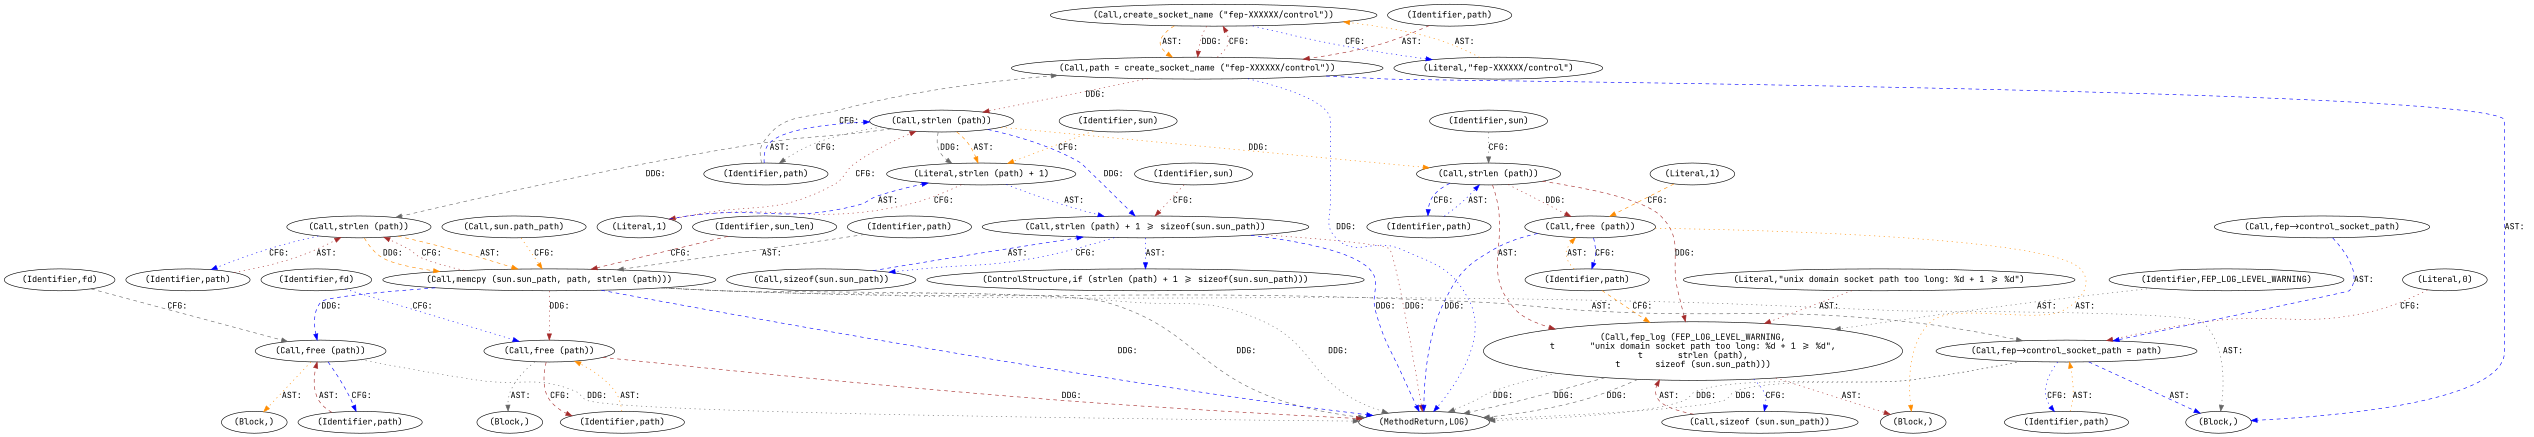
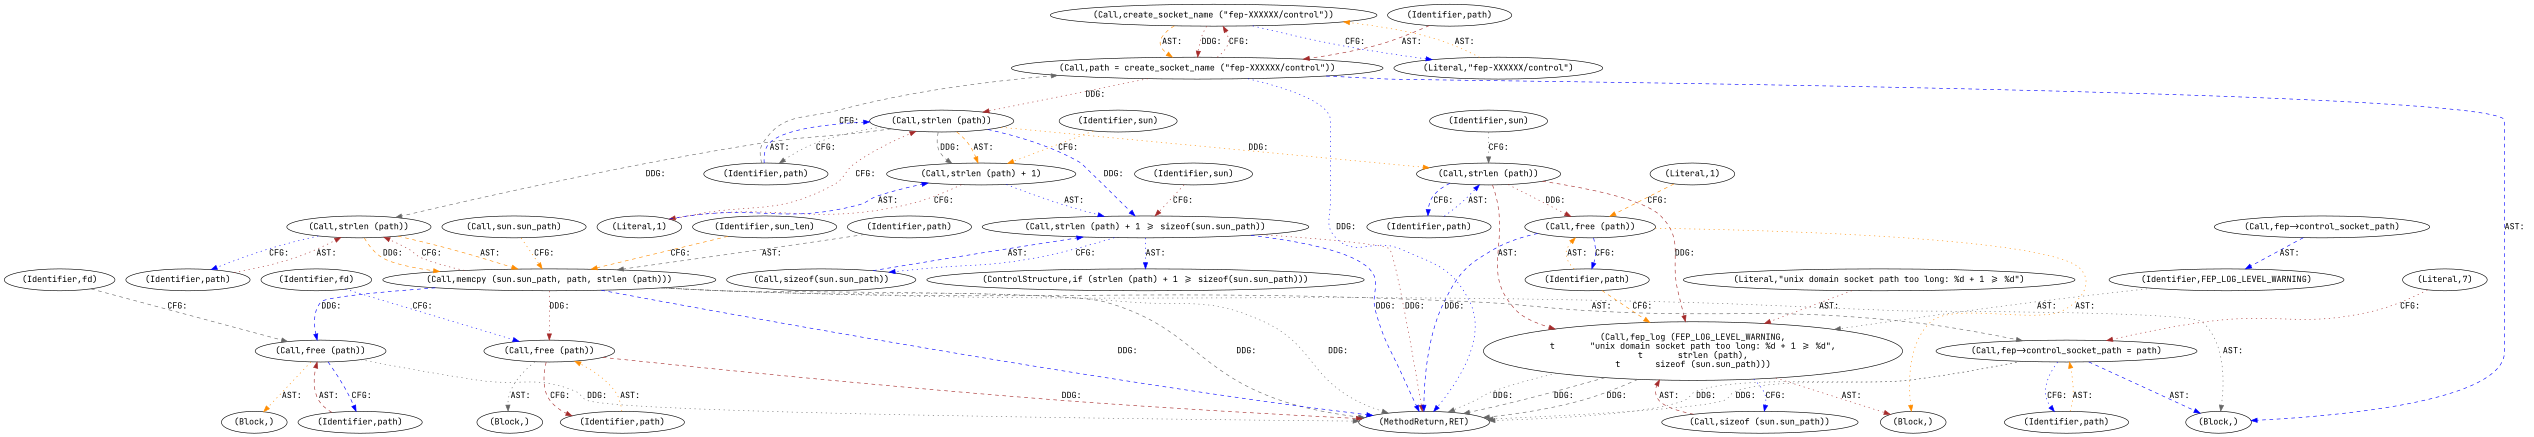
  digraph {
    fontname="JetBrains Mono"
    node [fontname="JetBrains Mono"]
    edge [color=blue fontname="JetBrains Mono" style=dotted]
    n1 [label="(Call,create_socket_name (\"fep-XXXXXX/control\"))"]
    n2 [label="(Call,path = create_socket_name (\"fep-XXXXXX/control\"))"]
    n3 [label="(Literal,\"fep-XXXXXX/control\")"]
    n4 [label="(Call,strlen (path))"]
-   n5 [label="(MethodReturn,LOG)"]
+   n5 [label="(MethodReturn,RET)"]
    n6 [label="(Block,)"]
    n7 [label="(Call,strlen (path) + 1 >= sizeof(sun.sun_path))"]
-   n8 [label="(Literal,strlen (path) + 1)"]
+   n8 [label="(Call,strlen (path) + 1)"]
    n9 [label="(Call,strlen (path))"]
    n10 [label="(Call,strlen (path))"]
    n11 [label="(Identifier,path)"]
    n12 [label="(Call,sizeof(sun.sun_path))"]
    n13 [label="(ControlStructure,if (strlen (path) + 1 >= sizeof(sun.sun_path)))"]
    n14 [label="(Literal,1)"]
    n15 [label="(Call,fep_log (FEP_LOG_LEVEL_WARNING,\n\t       \"unix domain socket path too long: %d + 1 >= %d\",\n\t       strlen (path),\n\t       sizeof (sun.sun_path)))"]
    n16 [label="(Call,free (path))"]
    n17 [label="(Identifier,path)"]
    n18 [label="(Call,memcpy (sun.sun_path, path, strlen (path)))"]
    n19 [label="(Identifier,path)"]
    n20 [label="(Block,)"]
    n21 [label="(Call,sizeof (sun.sun_path))"]
    n22 [label="(Identifier,path)"]
    n23 [label="(Call,free (path))"]
    n24 [label="(Call,free (path))"]
    n25 [label="(Call,fep->control_socket_path = path)"]
    n26 [label="(Block,)"]
    n27 [label="(Identifier,path)"]
    n28 [label="(Identifier,path)"]
    n29 [label="(Block,)"]
    n30 [label="(Identifier,path)"]
-   n31 [label="(Literal,0)"]
+   n31 [label="(Literal,7)"]
    n32 [label="(Literal,1)"]
    n33 [label="(Identifier,path)"]
    n34 [label="(Call,fep->control_socket_path)"]
    n35 [label="(Identifier,sun)"]
    n36 [label="(Identifier,fd)"]
    n37 [label="(Identifier,path)"]
-   n38 [label="(Call,sun.path_path)"]
+   n38 [label="(Call,sun.sun_path)"]
    n39 [label="(Literal,\"unix domain socket path too long: %d + 1 >= %d\")"]
    n40 [label="(Identifier,sun)"]
    n41 [label="(Identifier,FEP_LOG_LEVEL_WARNING)"]
    n42 [label="(Identifier,sun_len)"]
    n43 [label="(Identifier,fd)"]
    n44 [label="(Identifier,sun)"]
    n1 -> n2 [color=darkorange label="AST: " style=dashed]
    n1 -> n2 [color=brown label="DDG: "]
    n1 -> n3 [label="CFG: "]
    n2 -> n1 [color=brown label="CFG: "]
    n2 -> n4 [color=brown label="DDG: "]
    n2 -> n5 [label="DDG: "]
    n2 -> n6 [label="AST: " style=dashed]
    n3 -> n1 [color=darkorange label="AST: "]
    n4 -> n7 [label="DDG: " style=dashed]
    n4 -> n8 [color=darkorange label="AST: " style=dashed]
    n4 -> n8 [color=gray40 label="DDG: " style=dashed]
    n4 -> n9 [color=darkorange label="DDG: "]
    n4 -> n10 [color=gray40 label="DDG: " style=dashed]
    n4 -> n11 [color=gray40 label="CFG: "]
    n7 -> n5 [color=brown label="DDG: "]
    n7 -> n5 [label="DDG: " style=dashed]
    n7 -> n12 [label="CFG: "]
    n7 -> n13 [label="AST: "]
    n8 -> n7 [label="AST: "]
    n8 -> n14 [color=brown label="CFG: "]
    n9 -> n15 [color=brown label="AST: " style=dashed]
    n9 -> n15 [color=brown label="DDG: " style=dashed]
    n9 -> n16 [color=brown label="DDG: "]
    n9 -> n17 [label="CFG: " style=dashed]
    n10 -> n18 [color=darkorange label="AST: " style=dashed]
    n10 -> n18 [color=darkorange label="DDG: " style=dashed]
    n10 -> n19 [label="CFG: "]
    n11 -> n2 [color=gray40 label="CFG: " style=dashed]
    n11 -> n4 [label="AST: " style=dashed]
    n12 -> n7 [label="AST: " style=dashed]
    n14 -> n4 [color=brown label="CFG: "]
    n14 -> n8 [label="AST: " style=dashed]
    n15 -> n5 [color=gray40 label="DDG: " style=dashed]
    n15 -> n5 [color=gray40 label="DDG: " style=dashed]
    n15 -> n5 [color=gray40 label="DDG: "]
    n15 -> n20 [color=brown label="AST: "]
    n15 -> n21 [label="CFG: "]
    n16 -> n5 [label="DDG: " style=dashed]
    n16 -> n20 [color=darkorange label="AST: "]
    n16 -> n22 [label="CFG: " style=dashed]
    n17 -> n9 [label="AST: "]
    n18 -> n5 [color=gray40 label="DDG: " style=dashed]
    n18 -> n5 [color=gray40 label="DDG: "]
    n18 -> n5 [label="DDG: " style=dashed]
    n18 -> n6 [color=gray40 label="AST: "]
    n18 -> n10 [color=brown label="CFG: "]
    n18 -> n23 [color=brown label="DDG: "]
    n18 -> n24 [label="DDG: " style=dashed]
    n18 -> n25 [color=gray40 label="AST: " style=dashed]
    n19 -> n10 [color=brown label="AST: "]
    n21 -> n15 [color=brown label="AST: " style=dashed]
    n22 -> n15 [color=darkorange label="CFG: " style=dashed]
    n22 -> n16 [color=darkorange label="AST: "]
    n23 -> n5 [color=brown label="DDG: " style=dashed]
    n23 -> n26 [color=gray40 label="AST: "]
    n23 -> n27 [color=brown label="CFG: " style=dashed]
    n24 -> n5 [color=gray40 label="DDG: "]
    n24 -> n28 [label="CFG: " style=dashed]
    n24 -> n29 [color=darkorange label="AST: "]
    n25 -> n5 [color=gray40 label="DDG: "]
    n25 -> n5 [color=gray40 label="DDG: "]
    n25 -> n6 [label="AST: " style=dashed]
    n25 -> n30 [label="CFG: "]
    n27 -> n23 [color=darkorange label="AST: "]
    n28 -> n24 [color=brown label="AST: " style=dashed]
    n30 -> n25 [color=darkorange label="AST: "]
    n31 -> n25 [color=brown label="CFG: "]
    n32 -> n16 [color=darkorange label="CFG: " style=dashed]
    n33 -> n18 [color=gray40 label="AST: " style=dashed]
-   n34 -> n25 [label="AST: " style=dashed]
+   n34 -> n41 [label="AST: " style=dashed]
    n35 -> n9 [color=gray40 label="CFG: "]
    n36 -> n24 [color=gray40 label="CFG: " style=dashed]
    n37 -> n2 [color=brown label="AST: " style=dashed]
    n38 -> n18 [color=darkorange label="CFG: "]
    n39 -> n15 [color=brown label="AST: "]
    n40 -> n8 [color=darkorange label="CFG: "]
    n41 -> n15 [color=gray40 label="AST: "]
-   n42 -> n18 [color=brown label="CFG: " style=dashed]
+   n42 -> n18 [color=darkorange label="CFG: " style=dashed]
    n43 -> n23 [label="CFG: "]
    n44 -> n7 [color=brown label="CFG: "]
  }
